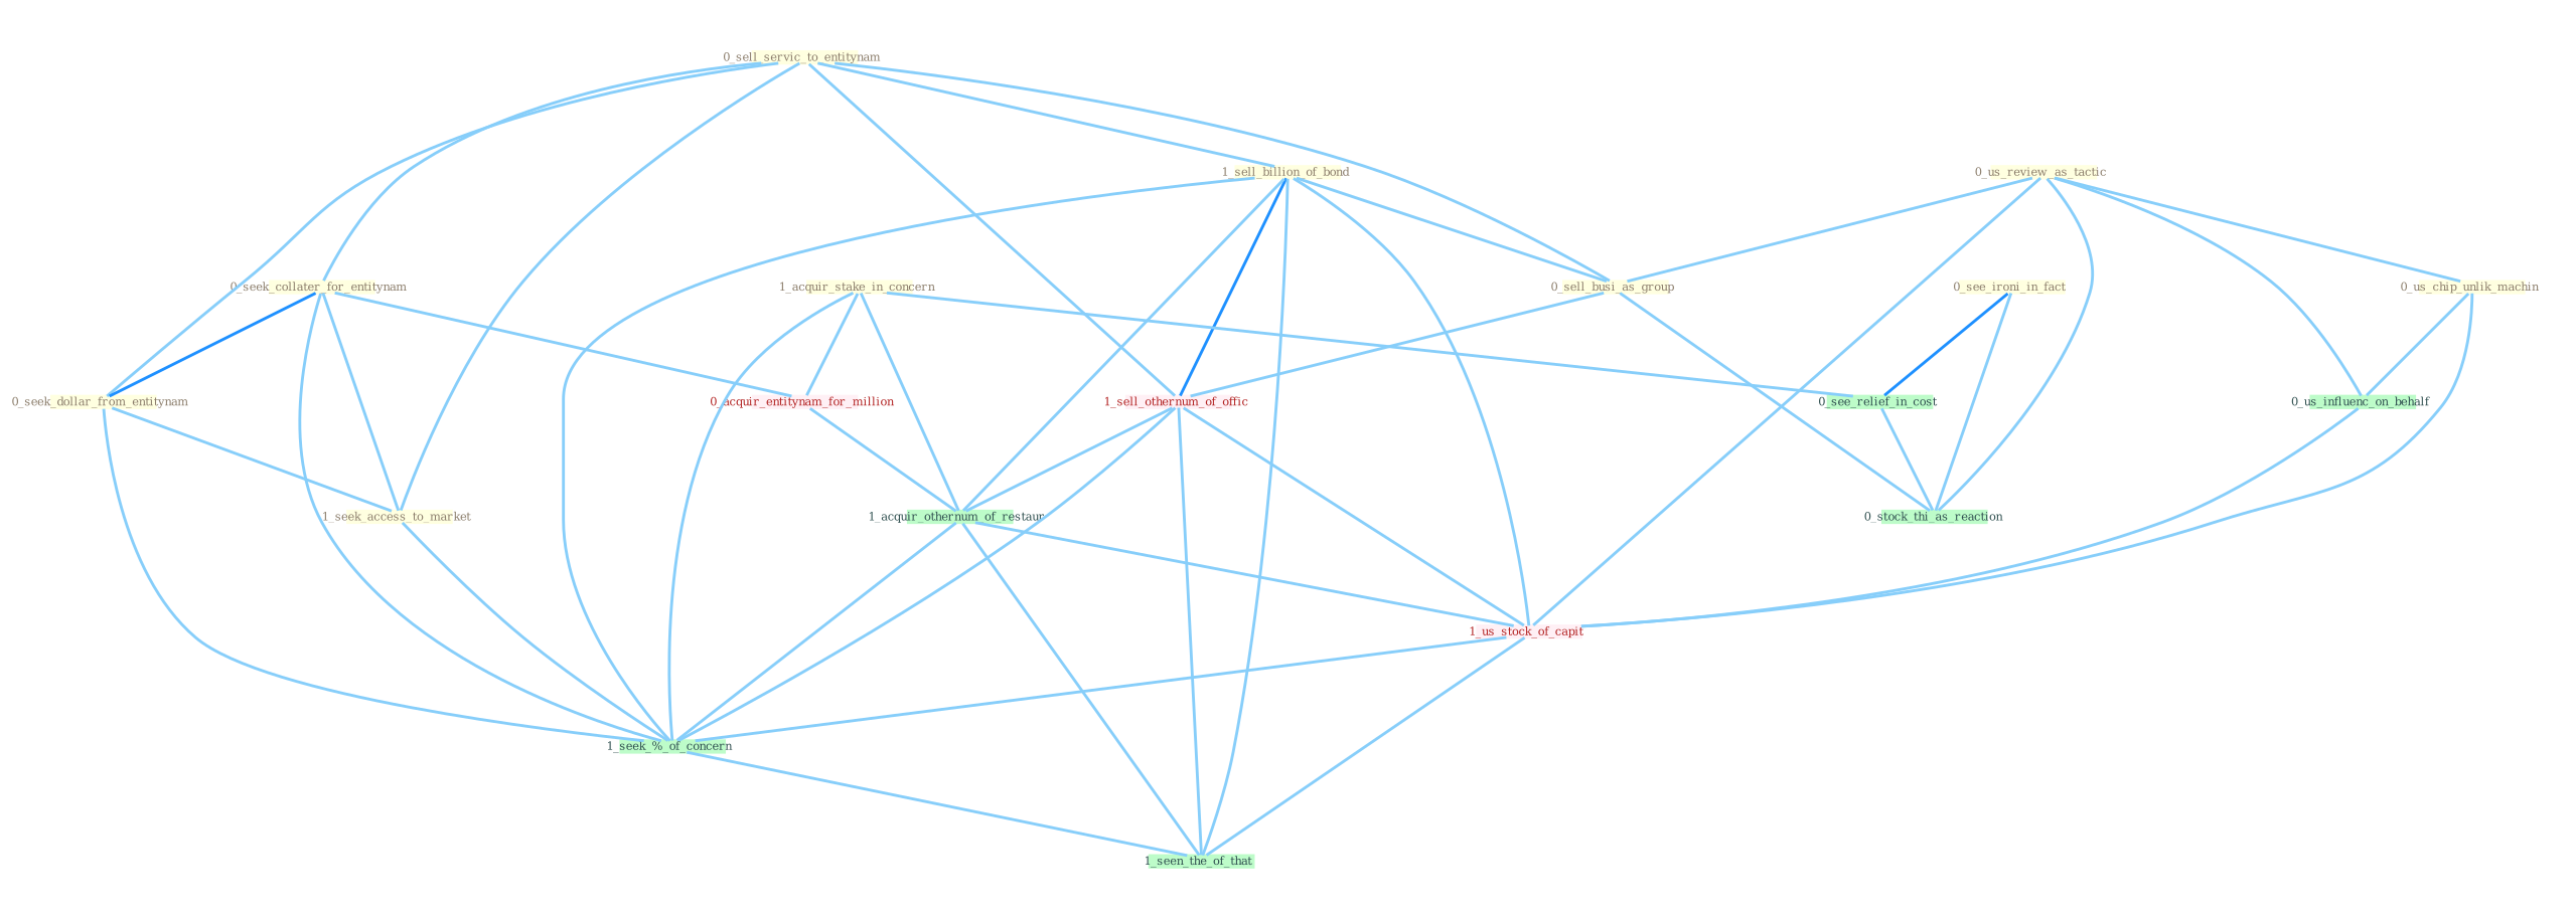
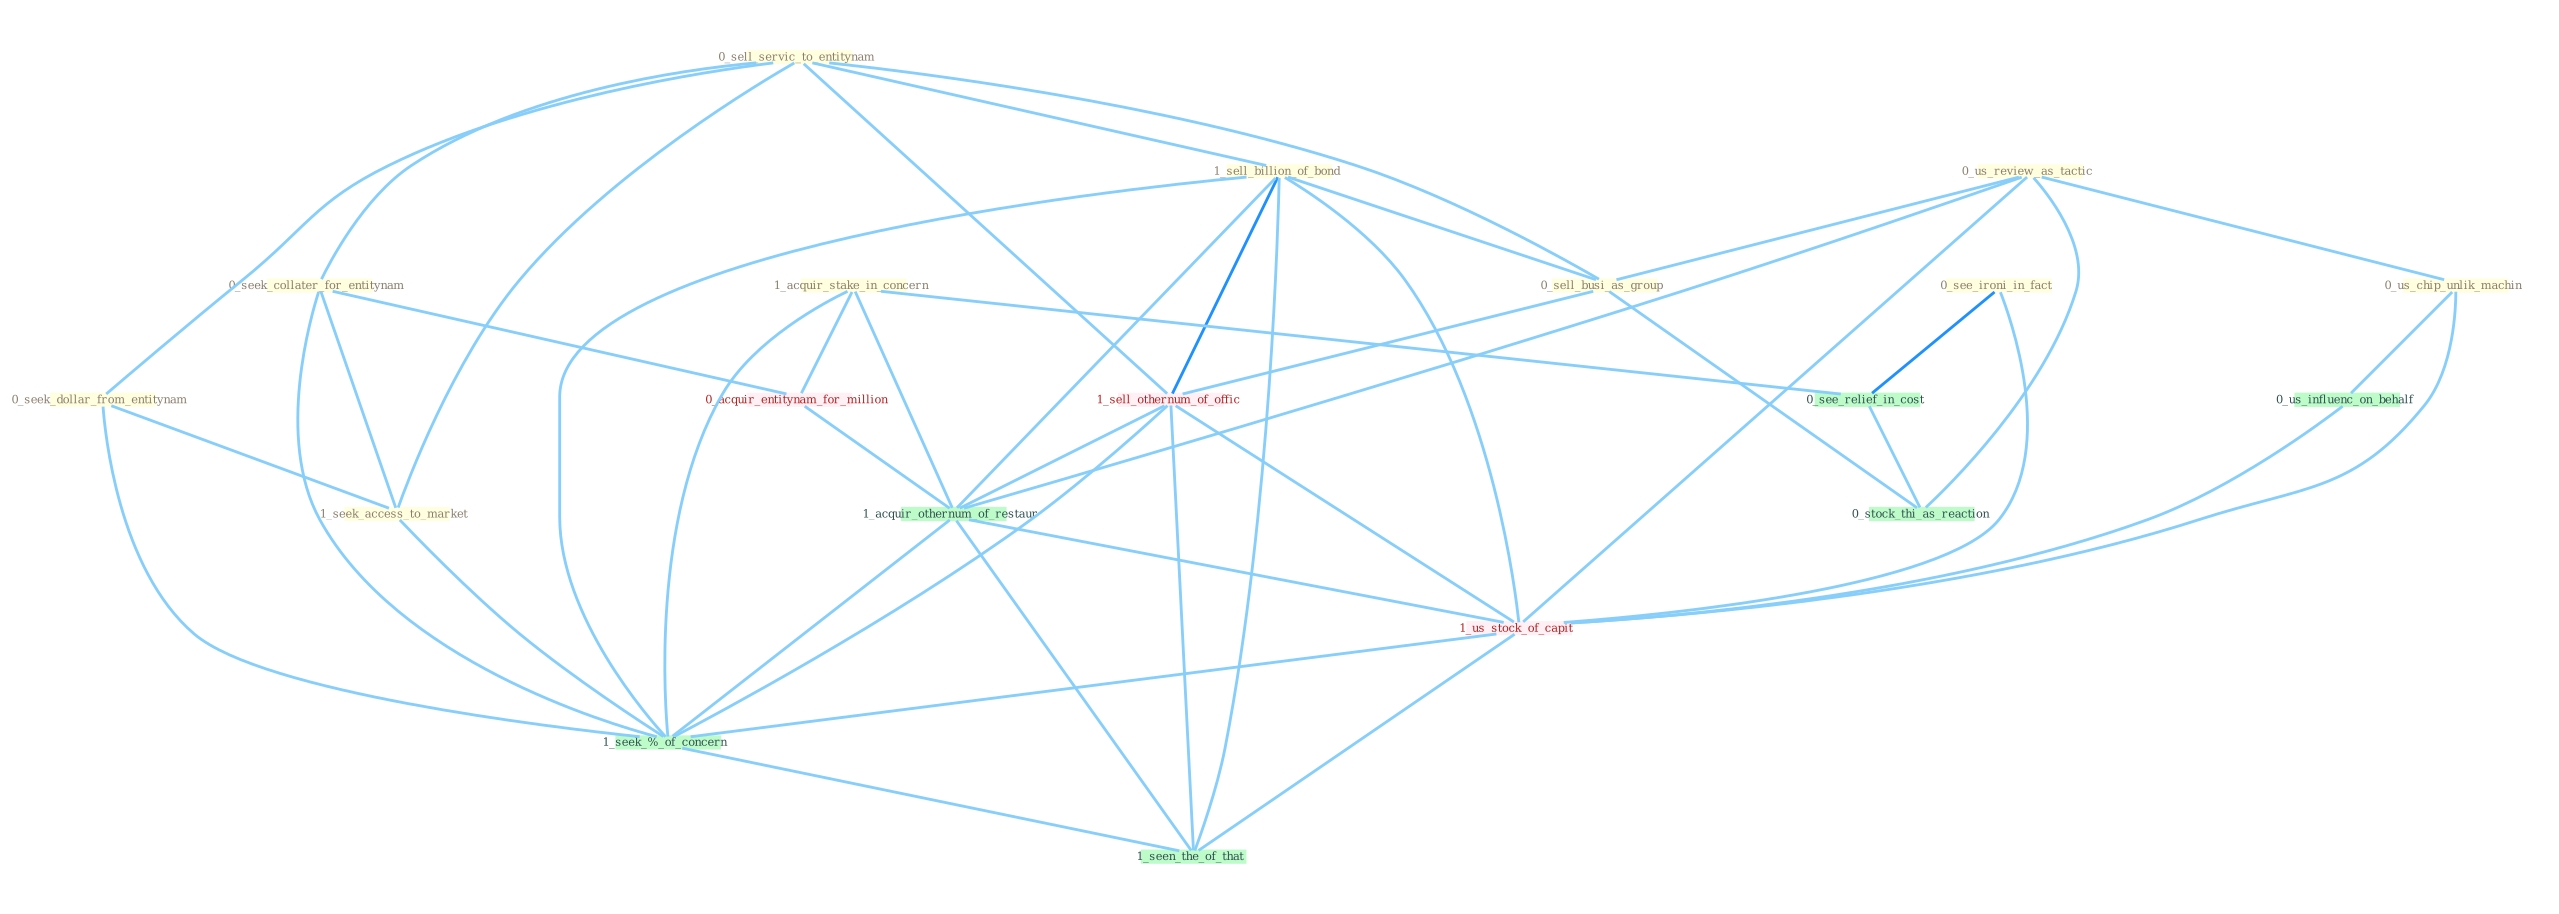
  graph {
    node [color="#ffffe0" fixedsize=true fontcolor="#8b7d6b" fontsize=4 shape=polygon style=filled]
    edge [color="#87cefa" w=1]
    "0_sell_servic_to_entitynam " [height=.06 width=.5]
    "0_us_review_as_tactic " [height=.06 width=.5]
    "0_see_ironi_in_fact " [height=.06 width=.5]
    "1_sell_billion_of_bond " [height=.06 width=.5]
    "0_seek_collater_for_entitynam " [height=.06 width=.5]
    "1_acquir_stake_in_concern " [height=.06 width=.5]
    "0_seek_dollar_from_entitynam " [height=.06 width=.5]
    "0_us_chip_unlik_machin " [height=.06 width=.5]
    "1_seek_access_to_market " [height=.06 width=.5]
    "0_sell_busi_as_group " [height=.06 width=.5]
    "0_acquir_entitynam_for_million " [color="#fff0f5" fontcolor="#b22222" height=.06 width=.5]
    "1_sell_othernum_of_offic " [color="#fff0f5" fontcolor="#b22222" height=.06 width=.5]
    "1_us_stock_of_capit " [color="#fff0f5" fontcolor="#b22222" height=.06 width=.5]
    "0_us_influenc_on_behalf " [color="#BDFCC9" fontcolor="#2f4f4f" height=.06 width=.5]
    n15 [color="#BDFCC9" fontcolor="#2f4f4f" height=.06 label="0_stock_thi_as_reaction" width=.5]
    "0_see_relief_in_cost " [color="#BDFCC9" fontcolor="#2f4f4f" height=.06 width=.5]
    "1_acquir_othernum_of_restaur " [color="#BDFCC9" fontcolor="#2f4f4f" height=.06 width=.5]
    "1_seek_%_of_concern " [color="#BDFCC9" fontcolor="#2f4f4f" height=.06 width=.5]
    "1_seen_the_of_that " [color="#BDFCC9" fontcolor="#2f4f4f" height=.06 width=.5]
    subgraph sub_1 {
      "0_sell_servic_to_entitynam "
      "0_us_review_as_tactic "
      "0_see_ironi_in_fact "
      "1_sell_billion_of_bond "
      "0_seek_collater_for_entitynam "
      "1_acquir_stake_in_concern "
      "0_seek_dollar_from_entitynam "
      "0_us_chip_unlik_machin "
      "1_seek_access_to_market "
      "0_sell_busi_as_group "
    }
    subgraph sub_2 {
      "0_acquir_entitynam_for_million "
      "1_sell_othernum_of_offic "
      "1_us_stock_of_capit "
    }
    "0_sell_servic_to_entitynam " -- "1_sell_billion_of_bond "
    "0_sell_servic_to_entitynam " -- "0_seek_collater_for_entitynam "
    "0_sell_servic_to_entitynam " -- "0_seek_dollar_from_entitynam "
    "0_sell_servic_to_entitynam " -- "1_seek_access_to_market "
    "0_sell_servic_to_entitynam " -- "0_sell_busi_as_group "
    "0_sell_servic_to_entitynam " -- "1_sell_othernum_of_offic "
    "0_us_review_as_tactic " -- "0_us_chip_unlik_machin "
    "0_us_review_as_tactic " -- "0_sell_busi_as_group "
    "0_us_review_as_tactic " -- "1_us_stock_of_capit "
-   "0_us_review_as_tactic " -- "0_us_influenc_on_behalf "
+   "0_us_review_as_tactic " -- "1_acquir_othernum_of_restaur "
    "0_us_review_as_tactic " -- n15
-   "0_see_ironi_in_fact " -- n15
+   "0_see_ironi_in_fact " -- "1_us_stock_of_capit "
    "0_see_ironi_in_fact " -- "0_see_relief_in_cost " [color="#1e90ff" w=2]
    "1_sell_billion_of_bond " -- "0_sell_busi_as_group "
    "1_sell_billion_of_bond " -- "1_sell_othernum_of_offic " [color="#1e90ff" w=2]
    "1_sell_billion_of_bond " -- "1_us_stock_of_capit "
    "1_sell_billion_of_bond " -- "1_acquir_othernum_of_restaur "
    "1_sell_billion_of_bond " -- "1_seek_%_of_concern "
    "1_sell_billion_of_bond " -- "1_seen_the_of_that "
-   "0_seek_collater_for_entitynam " -- "0_seek_dollar_from_entitynam " [color="#1e90ff" w=2]
    "0_seek_collater_for_entitynam " -- "1_seek_access_to_market "
    "0_seek_collater_for_entitynam " -- "0_acquir_entitynam_for_million "
    "0_seek_collater_for_entitynam " -- "1_seek_%_of_concern "
    "1_acquir_stake_in_concern " -- "0_acquir_entitynam_for_million "
    "1_acquir_stake_in_concern " -- "0_see_relief_in_cost "
    "1_acquir_stake_in_concern " -- "1_acquir_othernum_of_restaur "
    "1_acquir_stake_in_concern " -- "1_seek_%_of_concern "
    "0_seek_dollar_from_entitynam " -- "1_seek_access_to_market "
    "0_seek_dollar_from_entitynam " -- "1_seek_%_of_concern "
    "0_us_chip_unlik_machin " -- "1_us_stock_of_capit "
    "0_us_chip_unlik_machin " -- "0_us_influenc_on_behalf "
    "1_seek_access_to_market " -- "1_seek_%_of_concern "
    "0_sell_busi_as_group " -- "1_sell_othernum_of_offic "
    "0_sell_busi_as_group " -- n15
    "0_acquir_entitynam_for_million " -- "1_acquir_othernum_of_restaur "
    "1_sell_othernum_of_offic " -- "1_us_stock_of_capit "
    "1_sell_othernum_of_offic " -- "1_acquir_othernum_of_restaur " [w=2]
    "1_sell_othernum_of_offic " -- "1_seek_%_of_concern "
    "1_sell_othernum_of_offic " -- "1_seen_the_of_that "
    "1_us_stock_of_capit " -- "1_seek_%_of_concern "
    "1_us_stock_of_capit " -- "1_seen_the_of_that "
    "0_us_influenc_on_behalf " -- "1_us_stock_of_capit "
    "0_see_relief_in_cost " -- n15
    "1_acquir_othernum_of_restaur " -- "1_us_stock_of_capit "
    "1_acquir_othernum_of_restaur " -- "1_seek_%_of_concern "
    "1_acquir_othernum_of_restaur " -- "1_seen_the_of_that "
    "1_seek_%_of_concern " -- "1_seen_the_of_that "
  }
